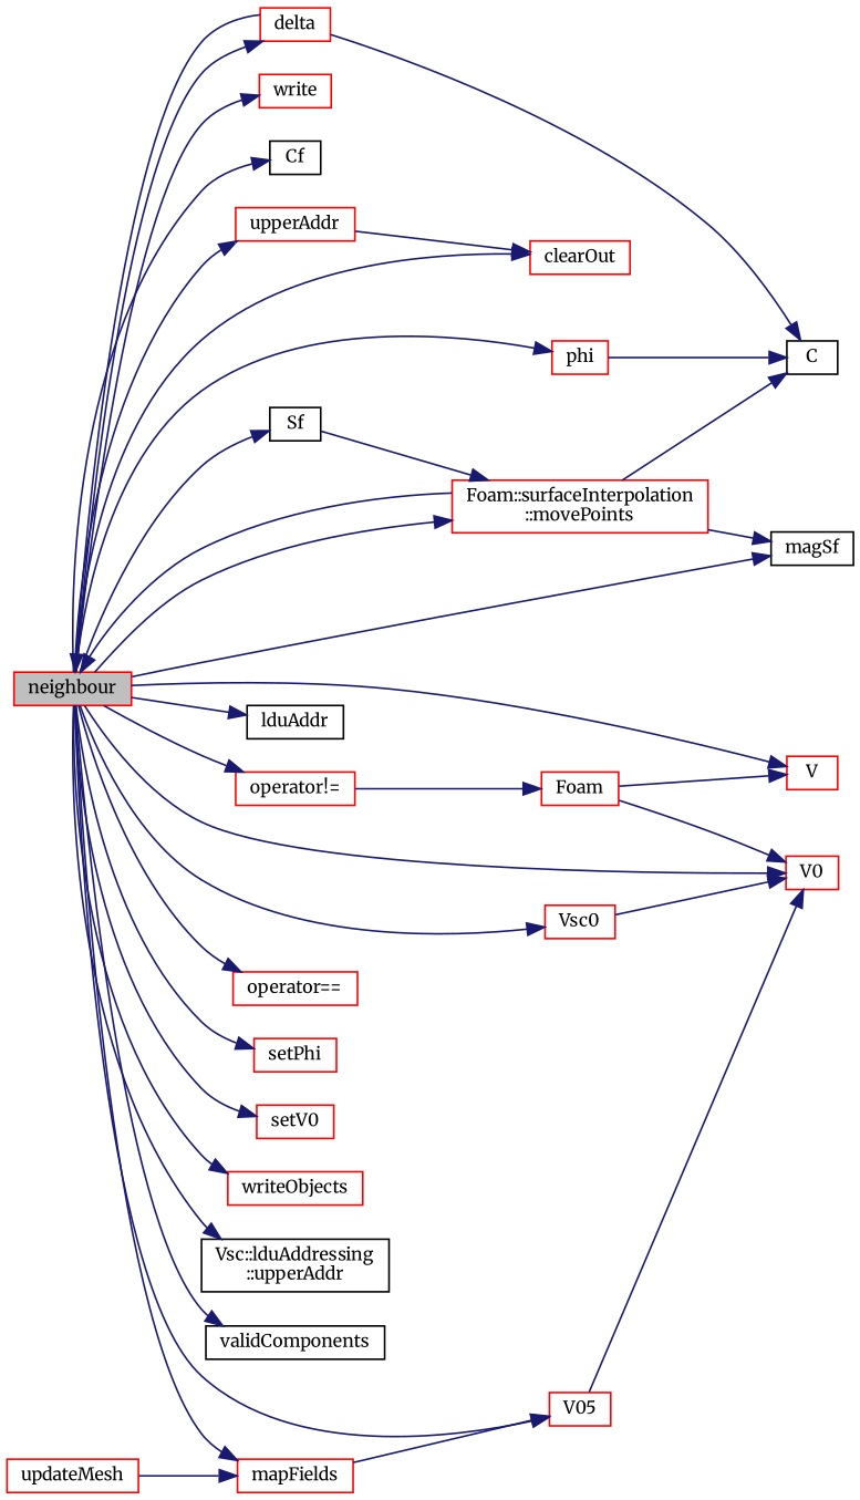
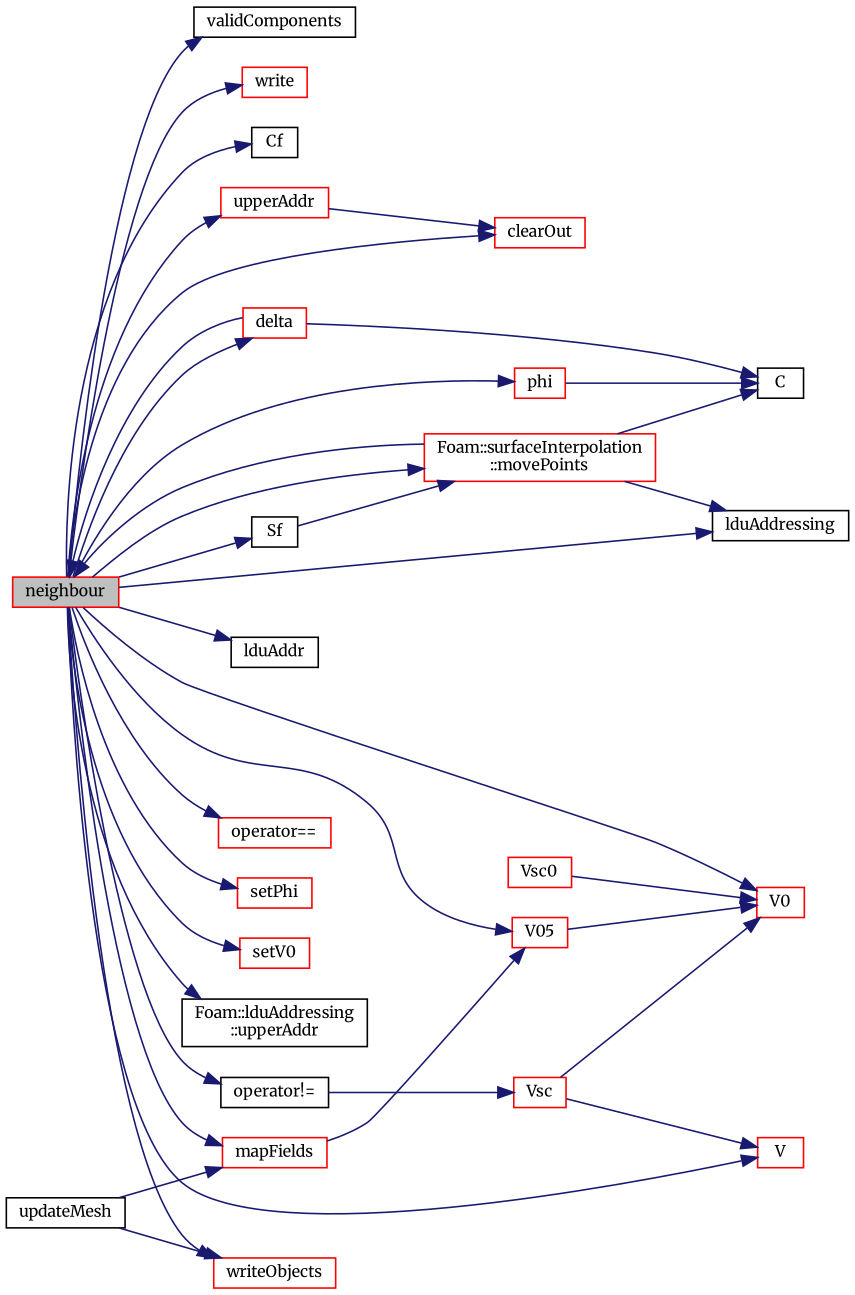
  digraph {
    fontname=Merriweather
    rankdir=LR
    node [color=red fontname=Merriweather fontsize=10 shape=record]
    edge [color=midnightblue fontname=Merriweather fontsize=10 labelfontname=Helvetica labelfontsize=10 style=solid]
    n1 [fillcolor=grey75 fontcolor=black height=0.2 label=neighbour style=filled width=0.4]
    n2 [color=black height=0.2 label=Cf width=0.4]
    n3 [height=0.2 label=clearOut width=0.4]
    n4 [height=0.2 label=delta width=0.4]
    n5 [color=black height=0.2 label=lduAddr width=0.4]
-   n6 [color=black height=0.2 label=magSf width=0.4]
+   n6 [color=black height=0.2 label=lduAddressing width=0.4]
    n7 [height=0.2 label=mapFields width=0.4]
    n8 [height=0.2 label=V05 width=0.4]
    n9 [height=0.2 label=V0 width=0.4]
    n10 [height=0.2 label="Foam::surfaceInterpolation\l::movePoints" width=0.4]
    n11 [color=black height=0.2 label=Sf width=0.4]
-   n12 [height=0.2 label="operator!=" width=0.4]
+   n12 [color=black height=0.2 label="operator!=" width=0.4]
    n13 [height=0.2 label="operator==" width=0.4]
    n14 [height=0.2 label=phi width=0.4]
    n15 [height=0.2 label=upperAddr width=0.4]
    n16 [height=0.2 label=setPhi width=0.4]
    n17 [height=0.2 label=setV0 width=0.4]
    n18 [height=0.2 label=V width=0.4]
    n19 [height=0.2 label=writeObjects width=0.4]
-   n20 [color=black height=0.2 label="Vsc::lduAddressing\l::upperAddr" width=0.4]
+   n20 [color=black height=0.2 label="Foam::lduAddressing\l::upperAddr" width=0.4]
    n21 [color=black height=0.2 label=validComponents width=0.4]
    n22 [height=0.2 label=Vsc0 width=0.4]
    n23 [height=0.2 label=write width=0.4]
    n24 [color=black height=0.2 label=C width=0.4]
-   n25 [height=0.2 label=Foam width=0.4]
-   n26 [height=0.2 label=updateMesh width=0.4]
+   n25 [height=0.2 label=Vsc width=0.4]
+   n26 [color=black height=0.2 label=updateMesh width=0.4]
    n1 -> n2
    n1 -> n3
    n1 -> n4
    n1 -> n5
    n1 -> n6
    n1 -> n7
    n1 -> n8
    n1 -> n9
    n1 -> n10
    n1 -> n11
    n1 -> n12
    n1 -> n13
    n1 -> n14
    n1 -> n15
    n1 -> n16
    n1 -> n17
    n1 -> n18
    n1 -> n19
    n1 -> n20
    n1 -> n21
-   n1 -> n22
    n1 -> n23
    n4 -> n1
    n4 -> n24
    n7 -> n8
    n8 -> n9
    n10 -> n1
    n10 -> n6
    n10 -> n24
    n11 -> n10
    n12 -> n25
    n14 -> n24
    n15 -> n3
    n22 -> n9
    n25 -> n9
    n25 -> n18
    n26 -> n7
+   n26 -> n19
  }
